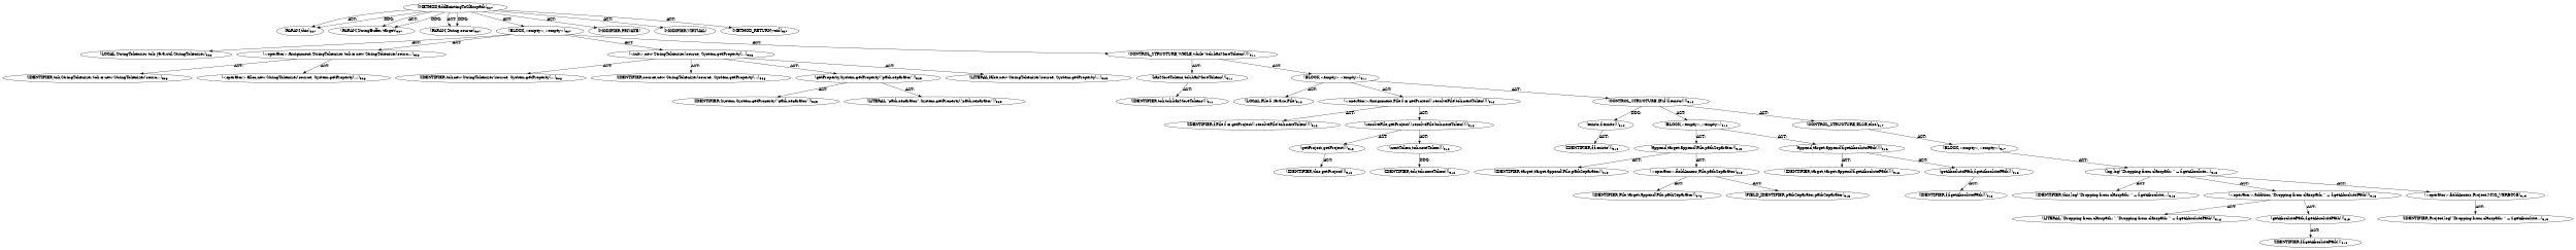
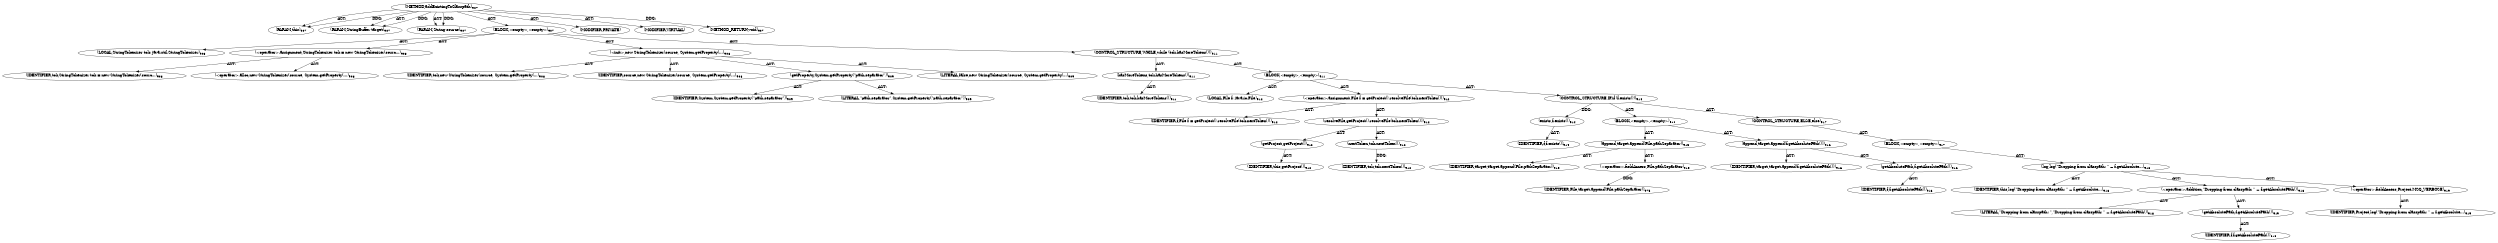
  digraph {
    n1 [label=<(METHOD,addExistingToClasspath)<SUB>907</SUB>>]
    n2 [label=<(PARAM,this)<SUB>907</SUB>>]
    n3 [label=<(PARAM,StringBuffer target)<SUB>907</SUB>>]
    n4 [label=<(PARAM,String source)<SUB>907</SUB>>]
    n5 [label=<(BLOCK,&lt;empty&gt;,&lt;empty&gt;)<SUB>907</SUB>>]
    n6 [label=<(MODIFIER,PRIVATE)>]
    n7 [label=<(MODIFIER,VIRTUAL)>]
    n8 [label=<(METHOD_RETURN,void)<SUB>907</SUB>>]
    n9 [label=<(LOCAL,StringTokenizer tok: java.util.StringTokenizer)<SUB>908</SUB>>]
    n10 [label=<(&lt;operator&gt;.assignment,StringTokenizer tok = new StringTokenizer(sourc...)<SUB>908</SUB>>]
    n11 [label=<(&lt;init&gt;,new StringTokenizer(source, System.getProperty(...)<SUB>908</SUB>>]
    n12 [label=<(CONTROL_STRUCTURE,WHILE,while (tok.hasMoreTokens()))<SUB>911</SUB>>]
    n13 [label=<(IDENTIFIER,tok,StringTokenizer tok = new StringTokenizer(sourc...)<SUB>908</SUB>>]
    n14 [label=<(&lt;operator&gt;.alloc,new StringTokenizer(source, System.getProperty(...)<SUB>908</SUB>>]
    n15 [label=<(IDENTIFIER,tok,new StringTokenizer(source, System.getProperty(...)<SUB>908</SUB>>]
    n16 [label=<(IDENTIFIER,source,new StringTokenizer(source, System.getProperty(...)<SUB>908</SUB>>]
    n17 [label=<(getProperty,System.getProperty(&quot;path.separator&quot;))<SUB>909</SUB>>]
    n18 [label=<(LITERAL,false,new StringTokenizer(source, System.getProperty(...)<SUB>909</SUB>>]
    n19 [label=<(hasMoreTokens,tok.hasMoreTokens())<SUB>911</SUB>>]
    n20 [label=<(BLOCK,&lt;empty&gt;,&lt;empty&gt;)<SUB>911</SUB>>]
    n21 [label=<(IDENTIFIER,System,System.getProperty(&quot;path.separator&quot;))<SUB>909</SUB>>]
    n22 [label=<(LITERAL,&quot;path.separator&quot;,System.getProperty(&quot;path.separator&quot;))<SUB>909</SUB>>]
    n23 [label=<(IDENTIFIER,tok,tok.hasMoreTokens())<SUB>911</SUB>>]
    n24 [label=<(LOCAL,File f: java.io.File)<SUB>912</SUB>>]
    n25 [label=<(&lt;operator&gt;.assignment,File f = getProject().resolveFile(tok.nextToken()))<SUB>912</SUB>>]
    n26 [label=<(CONTROL_STRUCTURE,IF,if (f.exists()))<SUB>914</SUB>>]
    n27 [label=<(IDENTIFIER,f,File f = getProject().resolveFile(tok.nextToken()))<SUB>912</SUB>>]
    n28 [label=<(resolveFile,getProject().resolveFile(tok.nextToken()))<SUB>912</SUB>>]
    n29 [label=<(exists,f.exists())<SUB>914</SUB>>]
    n30 [label=<(BLOCK,&lt;empty&gt;,&lt;empty&gt;)<SUB>914</SUB>>]
    n31 [label=<(CONTROL_STRUCTURE,ELSE,else)<SUB>917</SUB>>]
    n32 [label=<(getProject,getProject())<SUB>912</SUB>>]
    n33 [label=<(nextToken,tok.nextToken())<SUB>912</SUB>>]
    n34 [label=<(IDENTIFIER,this,getProject())<SUB>912</SUB>>]
    n35 [label=<(IDENTIFIER,tok,tok.nextToken())<SUB>912</SUB>>]
    n36 [label=<(IDENTIFIER,f,f.exists())<SUB>914</SUB>>]
    n37 [label=<(append,target.append(File.pathSeparator))<SUB>915</SUB>>]
    n38 [label=<(append,target.append(f.getAbsolutePath()))<SUB>916</SUB>>]
    n39 [label=<(BLOCK,&lt;empty&gt;,&lt;empty&gt;)<SUB>917</SUB>>]
    n40 [label=<(IDENTIFIER,target,target.append(File.pathSeparator))<SUB>915</SUB>>]
    n41 [label=<(&lt;operator&gt;.fieldAccess,File.pathSeparator)<SUB>915</SUB>>]
    n42 [label=<(IDENTIFIER,target,target.append(f.getAbsolutePath()))<SUB>916</SUB>>]
    n43 [label=<(getAbsolutePath,f.getAbsolutePath())<SUB>916</SUB>>]
    n44 [label=<(IDENTIFIER,File,target.append(File.pathSeparator))<SUB>975</SUB>>]
-   n45 [label=<(FIELD_IDENTIFIER,pathSeparator,pathSeparator)<SUB>915</SUB>>]
    n46 [label=<(IDENTIFIER,f,f.getAbsolutePath())<SUB>916</SUB>>]
    n47 [label=<(log,log(&quot;Dropping from classpath: &quot; + f.getAbsolute...)<SUB>918</SUB>>]
    n48 [label=<(IDENTIFIER,this,log(&quot;Dropping from classpath: &quot; + f.getAbsolute...)<SUB>918</SUB>>]
    n49 [label=<(&lt;operator&gt;.addition,&quot;Dropping from classpath: &quot; + f.getAbsolutePath())<SUB>918</SUB>>]
    n50 [label=<(&lt;operator&gt;.fieldAccess,Project.MSG_VERBOSE)<SUB>919</SUB>>]
    n51 [label=<(LITERAL,&quot;Dropping from classpath: &quot;,&quot;Dropping from classpath: &quot; + f.getAbsolutePath())<SUB>918</SUB>>]
    n52 [label=<(getAbsolutePath,f.getAbsolutePath())<SUB>919</SUB>>]
    n53 [label=<(IDENTIFIER,Project,log(&quot;Dropping from classpath: &quot; + f.getAbsolute...)<SUB>919</SUB>>]
    n54 [label=<(IDENTIFIER,f,f.getAbsolutePath())<SUB>919</SUB>>]
    n1 -> n2 [label="AST: "]
    n1 -> n2 [label="DDG: "]
    n1 -> n3 [label="AST: "]
    n1 -> n3 [label="DDG: "]
    n1 -> n4 [label="AST: "]
    n1 -> n4 [label="DDG: "]
    n1 -> n5 [label="AST: "]
    n1 -> n6 [label="AST: "]
    n1 -> n7 [label="AST: "]
-   n1 -> n8 [label="AST: "]
+   n1 -> n8 [label="DDG: "]
    n5 -> n9 [label="AST: "]
    n5 -> n10 [label="AST: "]
    n5 -> n11 [label="AST: "]
    n5 -> n12 [label="AST: "]
    n10 -> n13 [label="AST: "]
    n10 -> n14 [label="AST: "]
    n11 -> n15 [label="AST: "]
    n11 -> n16 [label="AST: "]
    n11 -> n17 [label="AST: "]
    n11 -> n18 [label="AST: "]
    n12 -> n19 [label="AST: "]
    n12 -> n20 [label="AST: "]
    n17 -> n21 [label="AST: "]
    n17 -> n22 [label="AST: "]
    n19 -> n23 [label="AST: "]
    n20 -> n24 [label="AST: "]
    n20 -> n25 [label="AST: "]
    n20 -> n26 [label="AST: "]
    n25 -> n27 [label="AST: "]
    n25 -> n28 [label="AST: "]
    n26 -> n29 [label="DDG: "]
    n26 -> n30 [label="AST: "]
    n26 -> n31 [label="AST: "]
    n28 -> n32 [label="AST: "]
    n28 -> n33 [label="AST: "]
    n29 -> n36 [label="AST: "]
    n30 -> n37 [label="AST: "]
    n30 -> n38 [label="AST: "]
    n31 -> n39 [label="AST: "]
    n32 -> n34 [label="AST: "]
    n33 -> n35 [label="DDG: "]
    n37 -> n40 [label="AST: "]
    n37 -> n41 [label="AST: "]
    n38 -> n42 [label="AST: "]
    n38 -> n43 [label="AST: "]
    n39 -> n47 [label="AST: "]
-   n41 -> n44 [label="AST: "]
-   n41 -> n45 [label="AST: "]
+   n41 -> n44 [label="DDG: "]
    n43 -> n46 [label="AST: "]
    n47 -> n48 [label="AST: "]
    n47 -> n49 [label="AST: "]
    n47 -> n50 [label="AST: "]
    n49 -> n51 [label="AST: "]
    n49 -> n52 [label="AST: "]
    n50 -> n53 [label="AST: "]
    n52 -> n54 [label="AST: "]
  }
